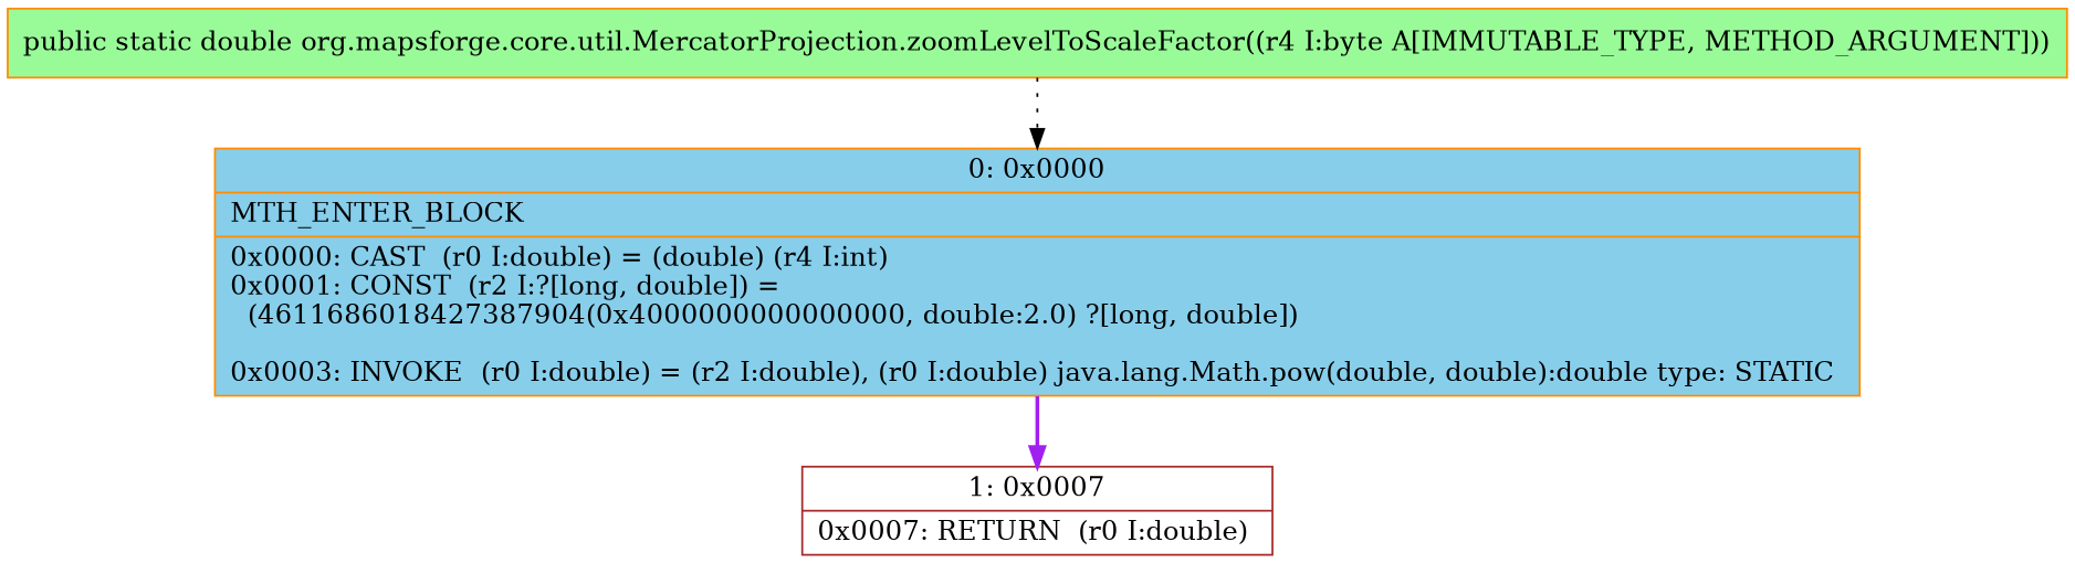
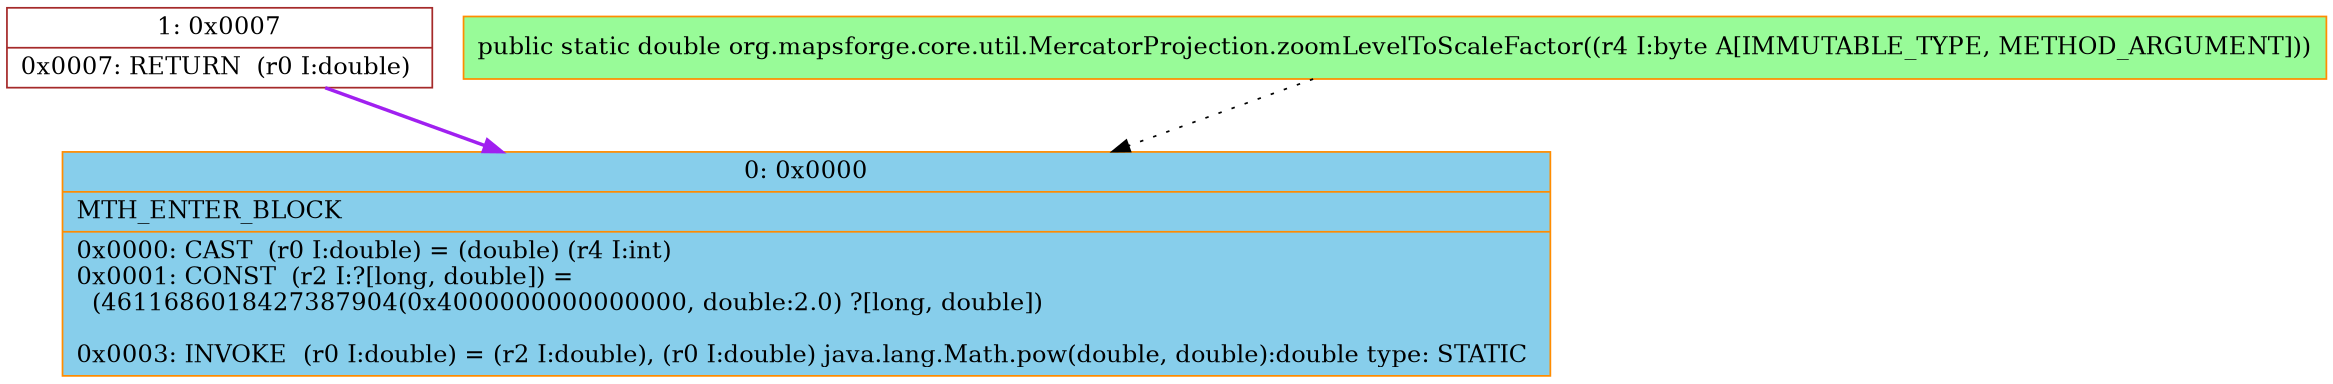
  digraph {
    node [shape=record style=filled color=darkorange]
    n1 [label="{0\:\ 0x0000|MTH_ENTER_BLOCK\l|0x0000: CAST  (r0 I:double) = (double) (r4 I:int) \l0x0001: CONST  (r2 I:?[long, double]) = \l  (4611686018427387904(0x4000000000000000, double:2.0) ?[long, double])\l \l0x0003: INVOKE  (r0 I:double) = (r2 I:double), (r0 I:double) java.lang.Math.pow(double, double):double type: STATIC \l}" fillcolor=skyblue]
    n2 [label="{1\:\ 0x0007|0x0007: RETURN  (r0 I:double) \l}" fillcolor=white color=brown]
    n3 [label="{public static double org.mapsforge.core.util.MercatorProjection.zoomLevelToScaleFactor((r4 I:byte A[IMMUTABLE_TYPE, METHOD_ARGUMENT])) }" fillcolor=palegreen]
-   n1 -> n2 [color=purple style=bold]
+   n2 -> n1 [color=purple style=bold]
    n3 -> n1 [color=black style=dotted]
  }
